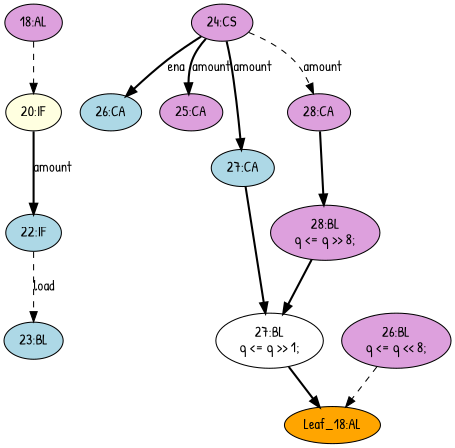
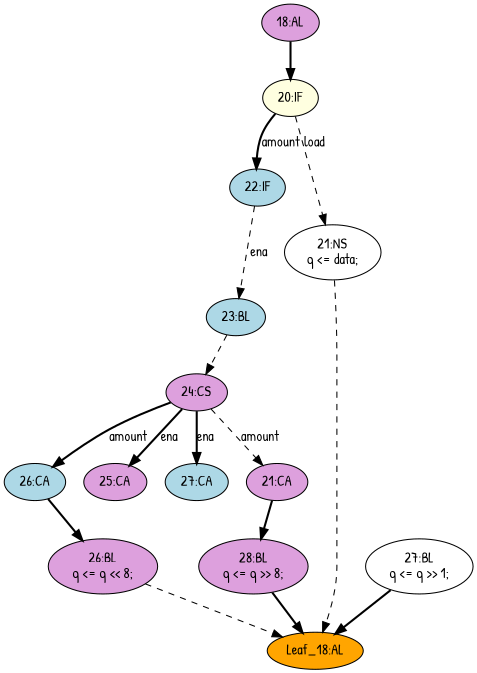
  strict digraph {
    fontname="Patrick Hand"
    node [fillcolor=plum fontname="Patrick Hand" statements="[]" style=filled typ=Block]
    edge [cond="[]" fontname="Patrick Hand" lineno=None style=bold]
    n1 [ast="<pyverilog.vparser.ast.IfStatement object at 0x7f7add2ee910>" fillcolor=lightblue label="22:IF" typ=IfStatement]
    n2 [ast="<pyverilog.vparser.ast.Block object at 0x7f7add2eea90>" fillcolor=lightblue label="23:BL"]
    n3 [ast="<pyverilog.vparser.ast.CaseStatement object at 0x7f7add2eead0>" label="24:CS" typ=CaseStatement]
    n4 [ast="<pyverilog.vparser.ast.Case object at 0x7f7add2eee50>" fillcolor=lightblue label="26:CA" typ=Case]
    n5 [ast="<pyverilog.vparser.ast.Case object at 0x7f7add2eeb90>" label="25:CA" typ=Case]
    n6 [ast="<pyverilog.vparser.ast.Case object at 0x7f7add2eb190>" fillcolor=lightblue label="27:CA" typ=Case]
-   n7 [ast="<pyverilog.vparser.ast.Case object at 0x7f7add2eb490>" label="28:CA" typ=Case]
+   n7 [ast="<pyverilog.vparser.ast.Case object at 0x7f7add2eb490>" label="21:CA" typ=Case]
    n8 [ast="<pyverilog.vparser.ast.Block object at 0x7f7add2eeed0>" label="26:BL\nq <= q << 8;" statements="[<pyverilog.vparser.ast.NonblockingSubstitution object at 0x7f7add2eef10>]"]
    n9 [def_var="['q']" fillcolor=orange label="Leaf_18:AL" statements="" typ=""]
    n10 [ast="<pyverilog.vparser.ast.IfStatement object at 0x7f7add2eb810>" fillcolor=lightyellow label="20:IF" typ=IfStatement]
+   n11 [ast="<pyverilog.vparser.ast.NonblockingSubstitution object at 0x7f7add2eb850>" fillcolor=white label="21:NS\nq <= data;" statements="[<pyverilog.vparser.ast.NonblockingSubstitution object at 0x7f7add2eb850>]" typ=NonblockingSubstitution]
    n12 [ast="<pyverilog.vparser.ast.Block object at 0x7f7add2eb210>" fillcolor=white label="27:BL\nq <= q >> 1;" statements="[<pyverilog.vparser.ast.NonblockingSubstitution object at 0x7f7add2eb250>]"]
    n13 [ast="<pyverilog.vparser.ast.Block object at 0x7f7add2eb510>" label="28:BL\nq <= q >> 8;" statements="[<pyverilog.vparser.ast.NonblockingSubstitution object at 0x7f7add2eb550>]"]
    n14 [ast="<pyverilog.vparser.ast.Always object at 0x7f7add2eba10>" clk_sens=True label="18:AL" sens="['clk']" typ=Always use_var="['load', 'ena', 'amount', 'data', 'q']"]
-   n1 -> n2 [cond="['ena']" label=load lineno=22 style=dashed]
-   n3 -> n4 [cond="['amount']" label=ena lineno=24]
-   n3 -> n5 [cond="['amount']" label=amount lineno=24]
-   n3 -> n6 [cond="['amount']" label=amount lineno=24]
+   n1 -> n2 [cond="['ena']" label=ena lineno=22 style=dashed]
+   n2 -> n3 [style=dashed]
+   n3 -> n4 [cond="['amount']" label=amount lineno=24]
+   n3 -> n5 [cond="['amount']" label=ena lineno=24]
+   n3 -> n6 [cond="['amount']" label=ena lineno=24]
    n3 -> n7 [cond="['amount']" label=amount lineno=24 style=dashed]
-   n6 -> n12
+   n4 -> n8
    n7 -> n13
    n8 -> n9 [style=dashed]
    n10 -> n1 [cond="['load']" label=amount lineno=20]
+   n10 -> n11 [cond="['load']" label=load lineno=20 style=dashed]
+   n11 -> n9 [style=dashed]
    n12 -> n9
-   n13 -> n12
-   n14 -> n10 [style=dashed]
+   n13 -> n9
+   n14 -> n10
  }
